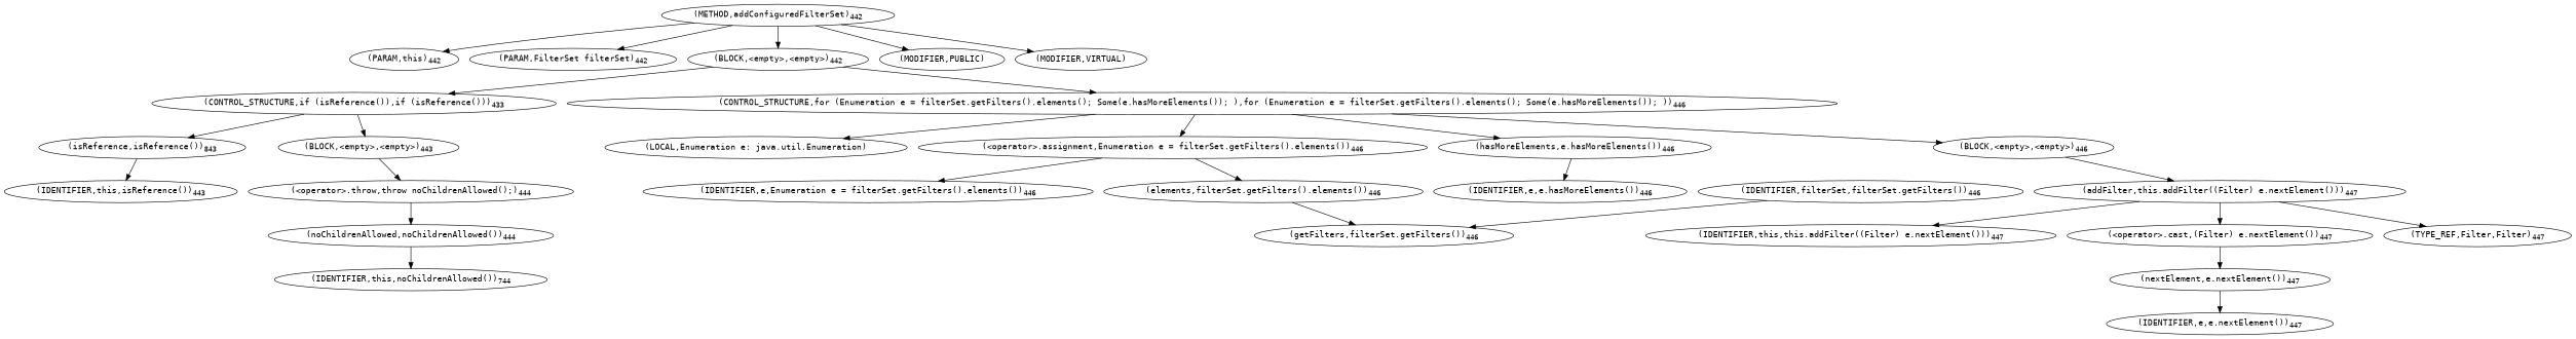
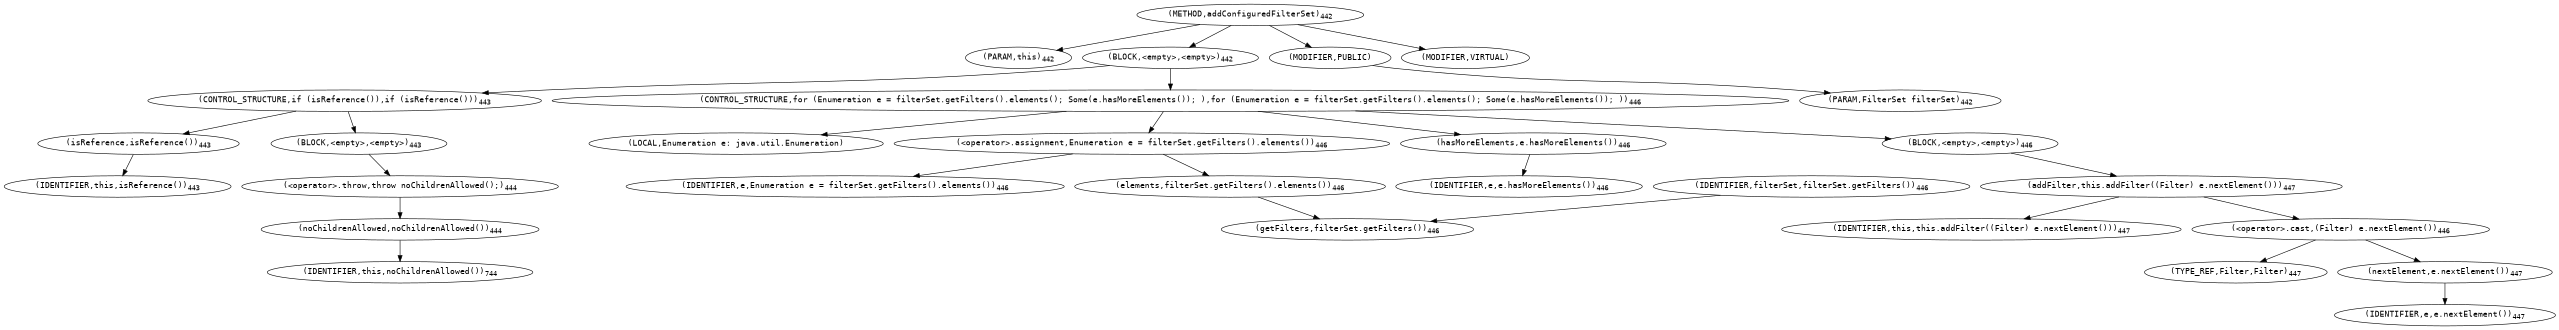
  digraph {
    fontname="DejaVu Sans Mono"
    node [fontname="DejaVu Sans Mono"]
    edge [fontname="DejaVu Sans Mono"]
    n1 [label=<(METHOD,addConfiguredFilterSet)<SUB>442</SUB>>]
    n2 [label=<(PARAM,this)<SUB>442</SUB>>]
    n3 [label=<(PARAM,FilterSet filterSet)<SUB>442</SUB>>]
    n4 [label=<(BLOCK,&lt;empty&gt;,&lt;empty&gt;)<SUB>442</SUB>>]
    n5 [label=<(MODIFIER,PUBLIC)>]
    n6 [label=<(MODIFIER,VIRTUAL)>]
-   n7 [label=<(CONTROL_STRUCTURE,if (isReference()),if (isReference()))<SUB>433</SUB>>]
+   n7 [label=<(CONTROL_STRUCTURE,if (isReference()),if (isReference()))<SUB>443</SUB>>]
    n8 [label=<(CONTROL_STRUCTURE,for (Enumeration e = filterSet.getFilters().elements(); Some(e.hasMoreElements()); ),for (Enumeration e = filterSet.getFilters().elements(); Some(e.hasMoreElements()); ))<SUB>446</SUB>>]
-   n9 [label=<(isReference,isReference())<SUB>843</SUB>>]
+   n9 [label=<(isReference,isReference())<SUB>443</SUB>>]
    n10 [label=<(BLOCK,&lt;empty&gt;,&lt;empty&gt;)<SUB>443</SUB>>]
    n11 [label=<(LOCAL,Enumeration e: java.util.Enumeration)>]
    n12 [label=<(&lt;operator&gt;.assignment,Enumeration e = filterSet.getFilters().elements())<SUB>446</SUB>>]
    n13 [label=<(hasMoreElements,e.hasMoreElements())<SUB>446</SUB>>]
    n14 [label=<(BLOCK,&lt;empty&gt;,&lt;empty&gt;)<SUB>446</SUB>>]
    n15 [label=<(IDENTIFIER,this,isReference())<SUB>443</SUB>>]
    n16 [label=<(&lt;operator&gt;.throw,throw noChildrenAllowed();)<SUB>444</SUB>>]
    n17 [label=<(noChildrenAllowed,noChildrenAllowed())<SUB>444</SUB>>]
    n18 [label=<(IDENTIFIER,this,noChildrenAllowed())<SUB>744</SUB>>]
    n19 [label=<(IDENTIFIER,e,Enumeration e = filterSet.getFilters().elements())<SUB>446</SUB>>]
    n20 [label=<(elements,filterSet.getFilters().elements())<SUB>446</SUB>>]
    n21 [label=<(IDENTIFIER,e,e.hasMoreElements())<SUB>446</SUB>>]
    n22 [label=<(addFilter,this.addFilter((Filter) e.nextElement()))<SUB>447</SUB>>]
    n23 [label=<(getFilters,filterSet.getFilters())<SUB>446</SUB>>]
    n24 [label=<(IDENTIFIER,filterSet,filterSet.getFilters())<SUB>446</SUB>>]
    n25 [label=<(IDENTIFIER,this,this.addFilter((Filter) e.nextElement()))<SUB>447</SUB>>]
-   n26 [label=<(&lt;operator&gt;.cast,(Filter) e.nextElement())<SUB>447</SUB>>]
+   n26 [label=<(&lt;operator&gt;.cast,(Filter) e.nextElement())<SUB>446</SUB>>]
    n27 [label=<(TYPE_REF,Filter,Filter)<SUB>447</SUB>>]
    n28 [label=<(nextElement,e.nextElement())<SUB>447</SUB>>]
    n29 [label=<(IDENTIFIER,e,e.nextElement())<SUB>447</SUB>>]
    n1 -> n2
-   n1 -> n3
+   n5 -> n3
    n1 -> n4
    n1 -> n5
    n1 -> n6
    n4 -> n7
    n4 -> n8
    n7 -> n9
    n7 -> n10
    n8 -> n11
    n8 -> n12
    n8 -> n13
    n8 -> n14
    n9 -> n15
    n10 -> n16
    n12 -> n19
    n12 -> n20
    n13 -> n21
    n14 -> n22
    n16 -> n17
    n17 -> n18
    n20 -> n23
    n22 -> n25
    n22 -> n26
    n24 -> n23
-   n22 -> n27
+   n26 -> n27
    n26 -> n28
    n28 -> n29
  }
